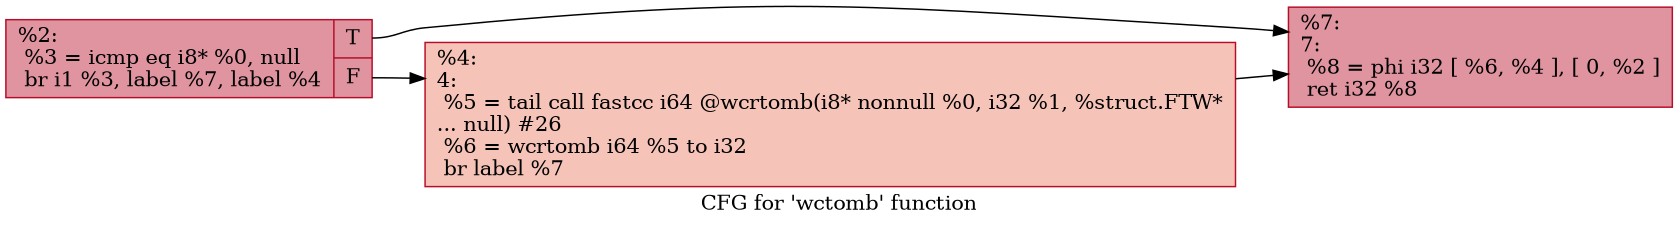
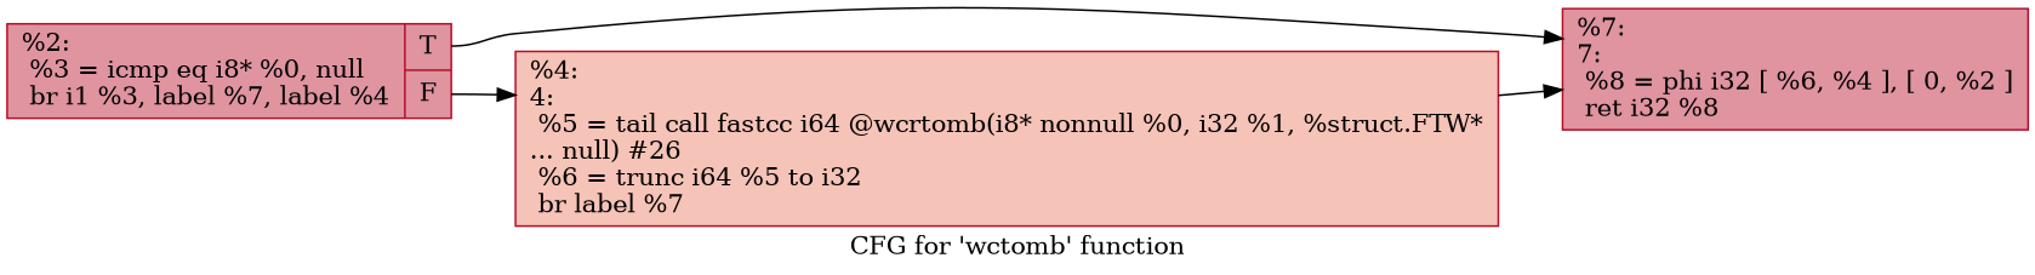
  digraph {
    label="CFG for 'wctomb' function"
    rankdir=LR
    node [color="#b70d28ff" fillcolor="#b70d2870" shape=record style=filled]
    n1 [label="{%2:\l  %3 = icmp eq i8* %0, null\l  br i1 %3, label %7, label %4\l|{<s0>T|<s1>F}}"]
    n2 [label="{%7:\l7:                                                \l  %8 = phi i32 [ %6, %4 ], [ 0, %2 ]\l  ret i32 %8\l}"]
-   n3 [fillcolor="#e8765c70" label="{%4:\l4:                                                \l  %5 = tail call fastcc i64 @wcrtomb(i8* nonnull %0, i32 %1, %struct.FTW*\l... null) #26\l  %6 = wcrtomb i64 %5 to i32\l  br label %7\l}"]
+   n3 [fillcolor="#e8765c70" label="{%4:\l4:                                                \l  %5 = tail call fastcc i64 @wcrtomb(i8* nonnull %0, i32 %1, %struct.FTW*\l... null) #26\l  %6 = trunc i64 %5 to i32\l  br label %7\l}"]
    n1 -> n2 [tailport=s0]
    n1 -> n3 [tailport=s1]
    n3 -> n2
  }
